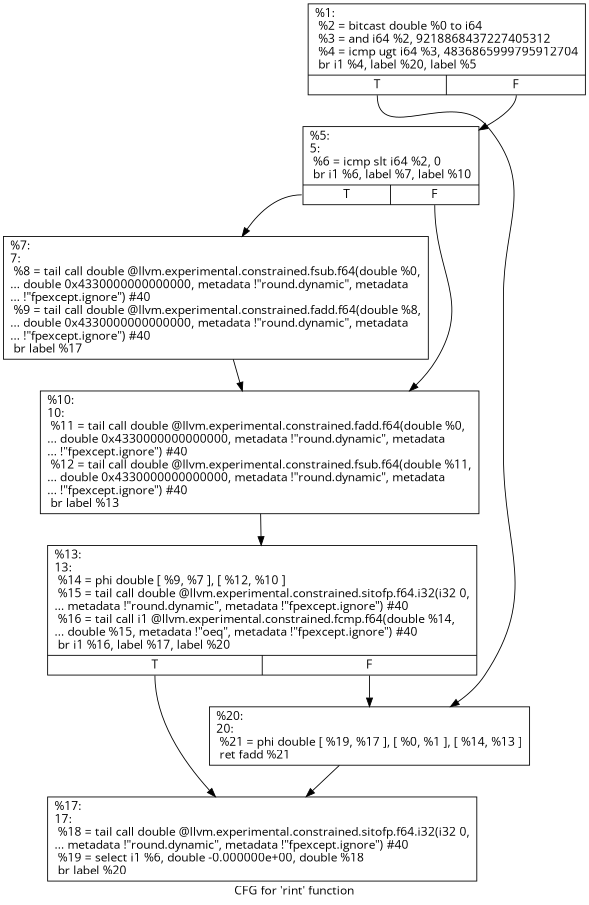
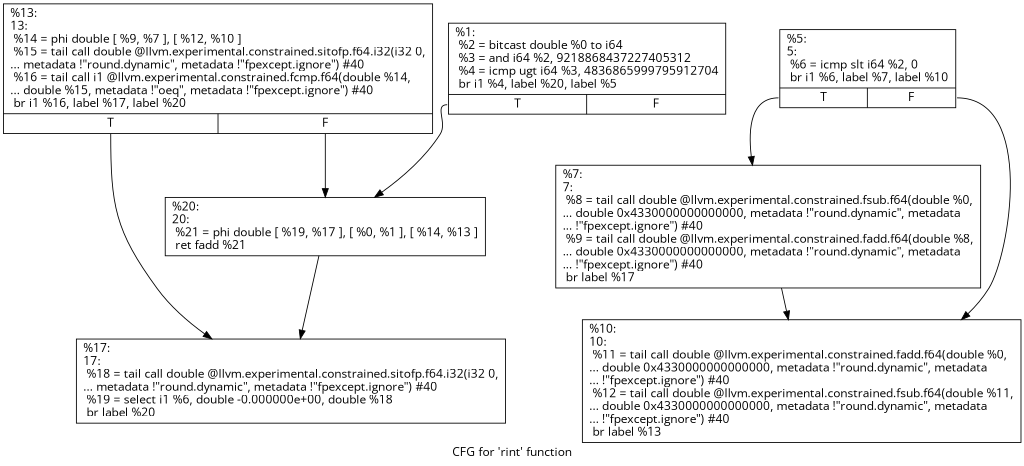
  digraph {
    fontname="Open Sans"
    label="CFG for 'rint' function"
    node [fontname="Open Sans" shape=record]
    edge [fontname="Open Sans"]
    n1 [label="{%1:\l  %2 = bitcast double %0 to i64\l  %3 = and i64 %2, 9218868437227405312\l  %4 = icmp ugt i64 %3, 4836865999795912704\l  br i1 %4, label %20, label %5\l|{<s0>T|<s1>F}}"]
    n2 [label="{%20:\l20:                                               \l  %21 = phi double [ %19, %17 ], [ %0, %1 ], [ %14, %13 ]\l  ret fadd %21\l}"]
    n3 [label="{%5:\l5:                                                \l  %6 = icmp slt i64 %2, 0\l  br i1 %6, label %7, label %10\l|{<s0>T|<s1>F}}"]
    n4 [label="{%17:\l17:                                               \l  %18 = tail call double @llvm.experimental.constrained.sitofp.f64.i32(i32 0,\l... metadata !\"round.dynamic\", metadata !\"fpexcept.ignore\") #40\l  %19 = select i1 %6, double -0.000000e+00, double %18\l  br label %20\l}"]
    n5 [label="{%7:\l7:                                                \l  %8 = tail call double @llvm.experimental.constrained.fsub.f64(double %0,\l... double 0x4330000000000000, metadata !\"round.dynamic\", metadata\l... !\"fpexcept.ignore\") #40\l  %9 = tail call double @llvm.experimental.constrained.fadd.f64(double %8,\l... double 0x4330000000000000, metadata !\"round.dynamic\", metadata\l... !\"fpexcept.ignore\") #40\l  br label %17\l}"]
    n6 [label="{%10:\l10:                                               \l  %11 = tail call double @llvm.experimental.constrained.fadd.f64(double %0,\l... double 0x4330000000000000, metadata !\"round.dynamic\", metadata\l... !\"fpexcept.ignore\") #40\l  %12 = tail call double @llvm.experimental.constrained.fsub.f64(double %11,\l... double 0x4330000000000000, metadata !\"round.dynamic\", metadata\l... !\"fpexcept.ignore\") #40\l  br label %13\l}"]
    n7 [label="{%13:\l13:                                               \l  %14 = phi double [ %9, %7 ], [ %12, %10 ]\l  %15 = tail call double @llvm.experimental.constrained.sitofp.f64.i32(i32 0,\l... metadata !\"round.dynamic\", metadata !\"fpexcept.ignore\") #40\l  %16 = tail call i1 @llvm.experimental.constrained.fcmp.f64(double %14,\l... double %15, metadata !\"oeq\", metadata !\"fpexcept.ignore\") #40\l  br i1 %16, label %17, label %20\l|{<s0>T|<s1>F}}"]
    n1 -> n2 [tailport=s0]
-   n1 -> n3 [tailport=s1]
    n2 -> n4
    n3 -> n5 [tailport=s0]
    n3 -> n6 [tailport=s1]
    n5 -> n6
-   n6 -> n7
    n7 -> n2 [tailport=s1]
    n7 -> n4 [tailport=s0]
  }
